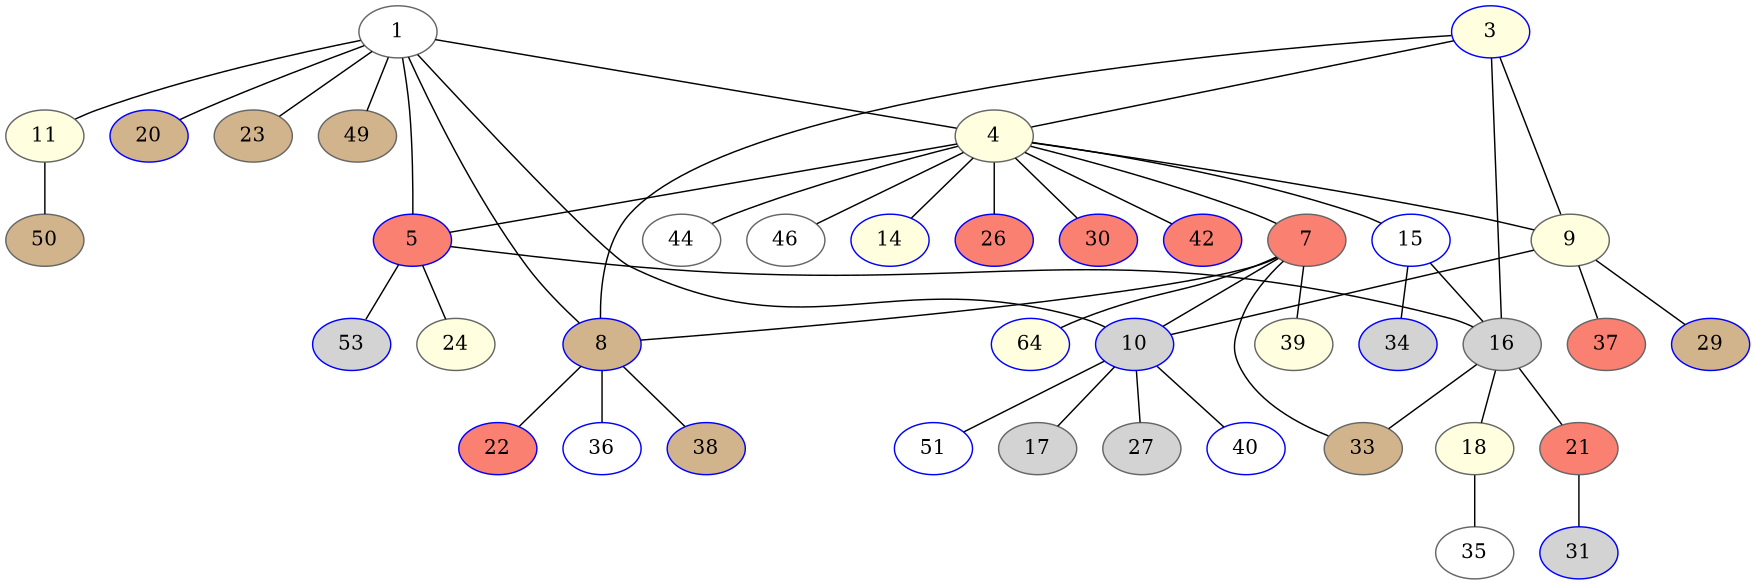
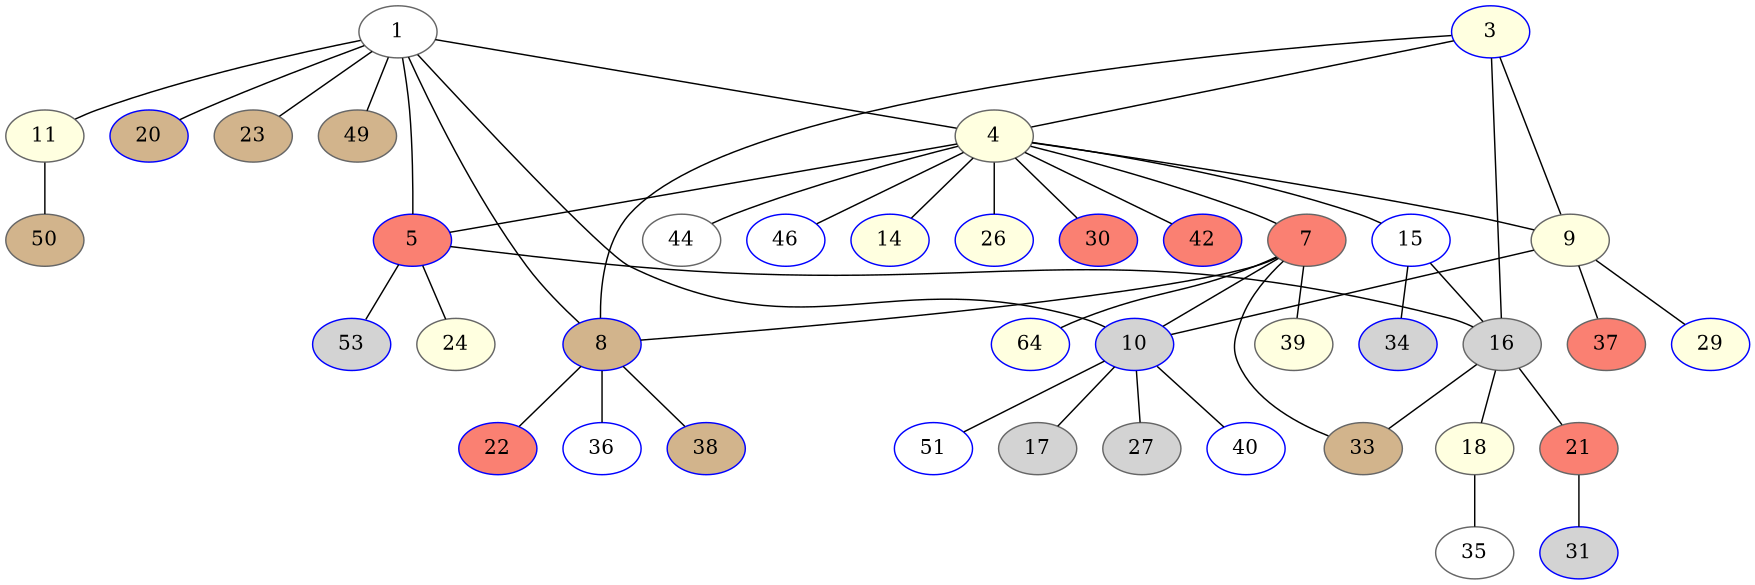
  graph {
    node [color=gray40 fillcolor=lightyellow style=filled]
    1 [fillcolor=white super="+2"]
    4 [super="+6"]
    5 [color=blue fillcolor=salmon]
    8 [color=blue fillcolor=tan super="+13"]
    10 [color=blue fillcolor=lightgrey super="+25"]
    11 [super="+45"]
    20 [color=blue fillcolor=tan]
    23 [fillcolor=tan]
    49 [fillcolor=tan]
    9 [super="+12"]
    7 [fillcolor=salmon super="+47"]
    14 [color=blue]
    15 [color=blue fillcolor=white super="+52"]
-   26 [color=blue fillcolor=salmon]
+   26 [color=blue]
    30 [color=blue fillcolor=salmon]
    42 [color=blue fillcolor=salmon]
    44 [fillcolor=white]
-   46 [fillcolor=white]
+   46 [color=blue fillcolor=white]
    16 [fillcolor=lightgrey super="+28"]
    24
    53 [color=blue fillcolor=lightgrey]
    22 [color=blue fillcolor=salmon super="+48"]
    36 [color=blue fillcolor=white]
    38 [color=blue fillcolor=tan]
    17 [fillcolor=lightgrey]
    27 [fillcolor=lightgrey super="+32"]
    40 [color=blue fillcolor=white]
    51 [color=blue fillcolor=white]
    50 [fillcolor=tan]
    3 [color=blue super="+19"]
-   29 [color=blue fillcolor=tan]
+   29 [color=blue]
    37 [fillcolor=salmon]
    33 [fillcolor=tan]
    18
    21 [fillcolor=salmon super="+43"]
    39
    n37 [color=blue label=64]
    34 [color=blue fillcolor=lightgrey super="+41"]
    35 [fillcolor=white]
    31 [color=blue fillcolor=lightgrey]
    1 -- 4
    1 -- 5
    1 -- 8
    1 -- 10
    1 -- 11
    1 -- 20
    1 -- 23
    1 -- 49
    4 -- 5
    4 -- 9
    4 -- 7
    4 -- 14
    4 -- 15
    4 -- 26
    4 -- 30
    4 -- 42
    4 -- 44 [weight=2]
    4 -- 46
    5 -- 16
    5 -- 24
    5 -- 53
    8 -- 22
    8 -- 36
    8 -- 38
    10 -- 17
    10 -- 27
    10 -- 40
    10 -- 51
    11 -- 50
    9 -- 10
    9 -- 29
    9 -- 37
    7 -- 8
    7 -- 10
    7 -- 33
    7 -- 39
    7 -- n37
    15 -- 16
    15 -- 34
    16 -- 33
    16 -- 18
    16 -- 21
    3 -- 4
    3 -- 8
    3 -- 9 [weight=2]
    3 -- 16
    18 -- 35
    21 -- 31
  }
